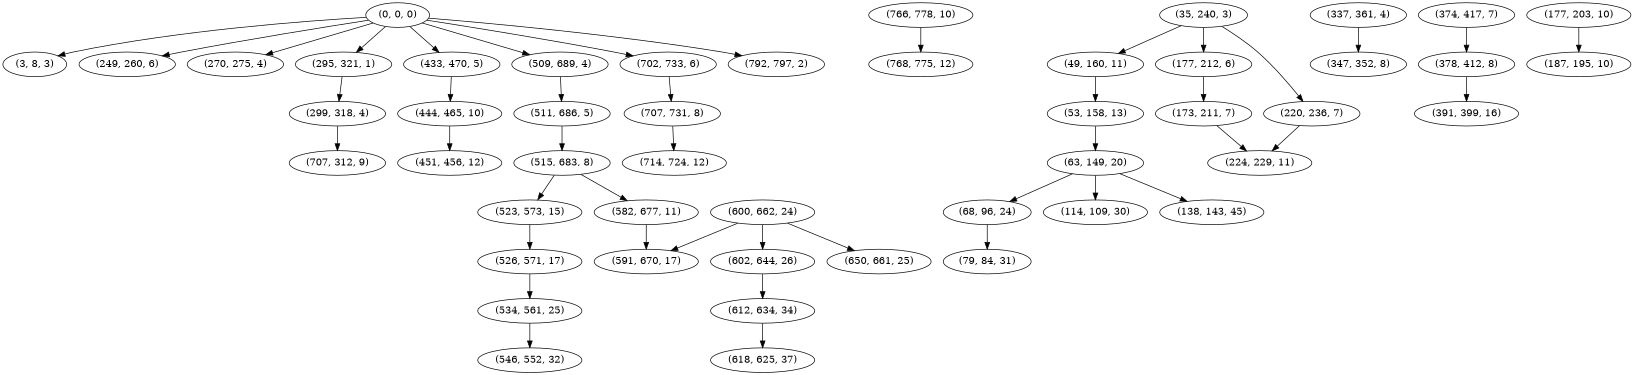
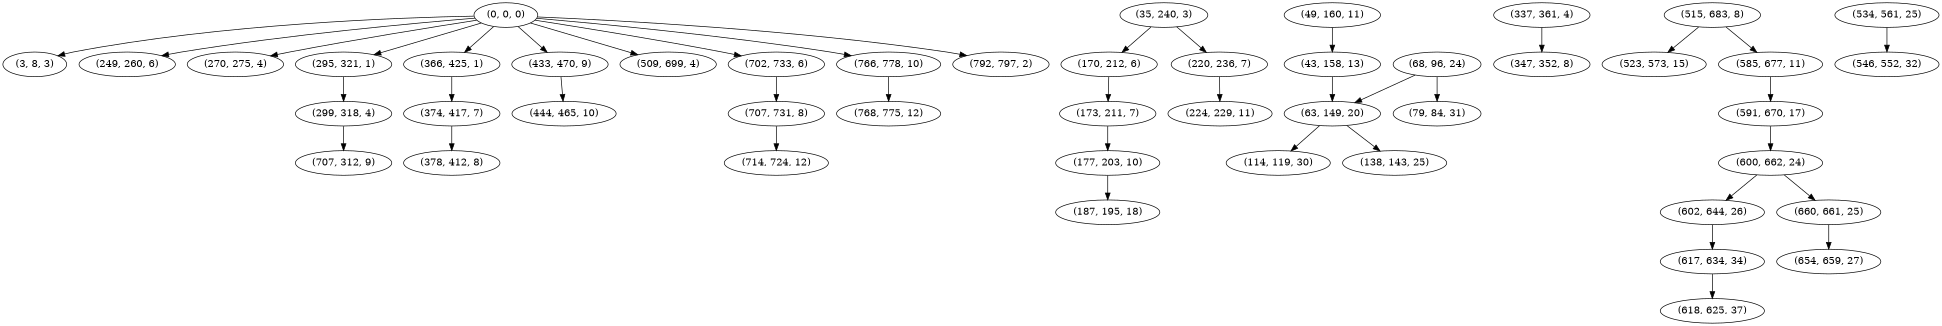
  digraph {
    "(0, 0, 0)"
    "(3, 8, 3)"
    "(249, 260, 6)"
    "(270, 275, 4)"
    "(295, 321, 1)"
-   "(433, 470, 5)"
-   "(509, 689, 4)"
+   "(366, 425, 1)"
+   "(433, 470, 5)" [label="(433, 470, 9)"]
+   "(509, 689, 4)" [label="(509, 699, 4)"]
    "(702, 733, 6)"
    "(766, 778, 10)"
    "(792, 797, 2)"
    "(35, 240, 3)"
    "(49, 160, 11)"
-   "(170, 212, 6)" [label="(177, 212, 6)"]
+   "(170, 212, 6)"
    "(220, 236, 7)"
    "(299, 318, 4)"
    "(337, 361, 4)"
    "(347, 352, 8)"
    "(374, 417, 7)"
    "(444, 465, 10)"
-   "(511, 686, 5)"
    "(707, 731, 8)"
    "(768, 775, 12)"
-   "(53, 158, 13)"
+   "(53, 158, 13)" [label="(43, 158, 13)"]
    "(173, 211, 7)"
    "(224, 229, 11)"
    "(63, 149, 20)"
    "(68, 96, 24)"
-   "(114, 119, 30)" [label="(114, 109, 30)"]
-   "(138, 143, 25)" [label="(138, 143, 45)"]
+   "(114, 119, 30)"
+   "(138, 143, 25)"
    "(79, 84, 31)"
    "(177, 203, 10)"
-   "(187, 195, 18)" [label="(187, 195, 10)"]
+   "(187, 195, 18)"
    n34 [label="(707, 312, 9)"]
    "(378, 412, 8)"
-   "(391, 399, 16)"
-   "(451, 456, 12)"
    "(515, 683, 8)"
    "(523, 573, 15)"
-   "(585, 677, 11)" [label="(582, 677, 11)"]
-   "(526, 571, 17)"
+   "(585, 677, 11)"
    "(591, 670, 17)"
    "(534, 561, 25)"
    "(546, 552, 32)"
    "(600, 662, 24)"
    "(602, 644, 26)"
-   "(650, 661, 25)"
-   "(612, 634, 34)"
+   "(650, 661, 25)" [label="(660, 661, 25)"]
+   "(612, 634, 34)" [label="(617, 634, 34)"]
+   "(654, 659, 27)"
    "(618, 625, 37)"
    "(714, 724, 12)"
    "(0, 0, 0)" -> "(3, 8, 3)"
    "(0, 0, 0)" -> "(249, 260, 6)"
    "(0, 0, 0)" -> "(270, 275, 4)"
    "(0, 0, 0)" -> "(295, 321, 1)"
+   "(0, 0, 0)" -> "(366, 425, 1)"
    "(0, 0, 0)" -> "(433, 470, 5)"
    "(0, 0, 0)" -> "(509, 689, 4)"
    "(0, 0, 0)" -> "(702, 733, 6)"
+   "(0, 0, 0)" -> "(766, 778, 10)"
    "(0, 0, 0)" -> "(792, 797, 2)"
    "(295, 321, 1)" -> "(299, 318, 4)"
+   "(366, 425, 1)" -> "(374, 417, 7)"
    "(433, 470, 5)" -> "(444, 465, 10)"
-   "(509, 689, 4)" -> "(511, 686, 5)"
    "(702, 733, 6)" -> "(707, 731, 8)"
    "(766, 778, 10)" -> "(768, 775, 12)"
-   "(35, 240, 3)" -> "(49, 160, 11)"
    "(35, 240, 3)" -> "(170, 212, 6)"
    "(35, 240, 3)" -> "(220, 236, 7)"
    "(49, 160, 11)" -> "(53, 158, 13)"
    "(170, 212, 6)" -> "(173, 211, 7)"
    "(220, 236, 7)" -> "(224, 229, 11)"
    "(299, 318, 4)" -> n34
    "(337, 361, 4)" -> "(347, 352, 8)"
    "(374, 417, 7)" -> "(378, 412, 8)"
-   "(444, 465, 10)" -> "(451, 456, 12)"
-   "(511, 686, 5)" -> "(515, 683, 8)"
    "(707, 731, 8)" -> "(714, 724, 12)"
    "(53, 158, 13)" -> "(63, 149, 20)"
-   "(173, 211, 7)" -> "(224, 229, 11)"
-   "(63, 149, 20)" -> "(68, 96, 24)"
+   "(173, 211, 7)" -> "(177, 203, 10)"
+   "(68, 96, 24)" -> "(63, 149, 20)"
    "(63, 149, 20)" -> "(114, 119, 30)"
    "(63, 149, 20)" -> "(138, 143, 25)"
    "(68, 96, 24)" -> "(79, 84, 31)"
    "(177, 203, 10)" -> "(187, 195, 18)"
-   "(378, 412, 8)" -> "(391, 399, 16)"
    "(515, 683, 8)" -> "(523, 573, 15)"
    "(515, 683, 8)" -> "(585, 677, 11)"
-   "(523, 573, 15)" -> "(526, 571, 17)"
    "(585, 677, 11)" -> "(591, 670, 17)"
-   "(526, 571, 17)" -> "(534, 561, 25)"
-   "(600, 662, 24)" -> "(591, 670, 17)"
+   "(591, 670, 17)" -> "(600, 662, 24)"
    "(534, 561, 25)" -> "(546, 552, 32)"
    "(600, 662, 24)" -> "(602, 644, 26)"
    "(600, 662, 24)" -> "(650, 661, 25)"
    "(602, 644, 26)" -> "(612, 634, 34)"
+   "(650, 661, 25)" -> "(654, 659, 27)"
    "(612, 634, 34)" -> "(618, 625, 37)"
  }
